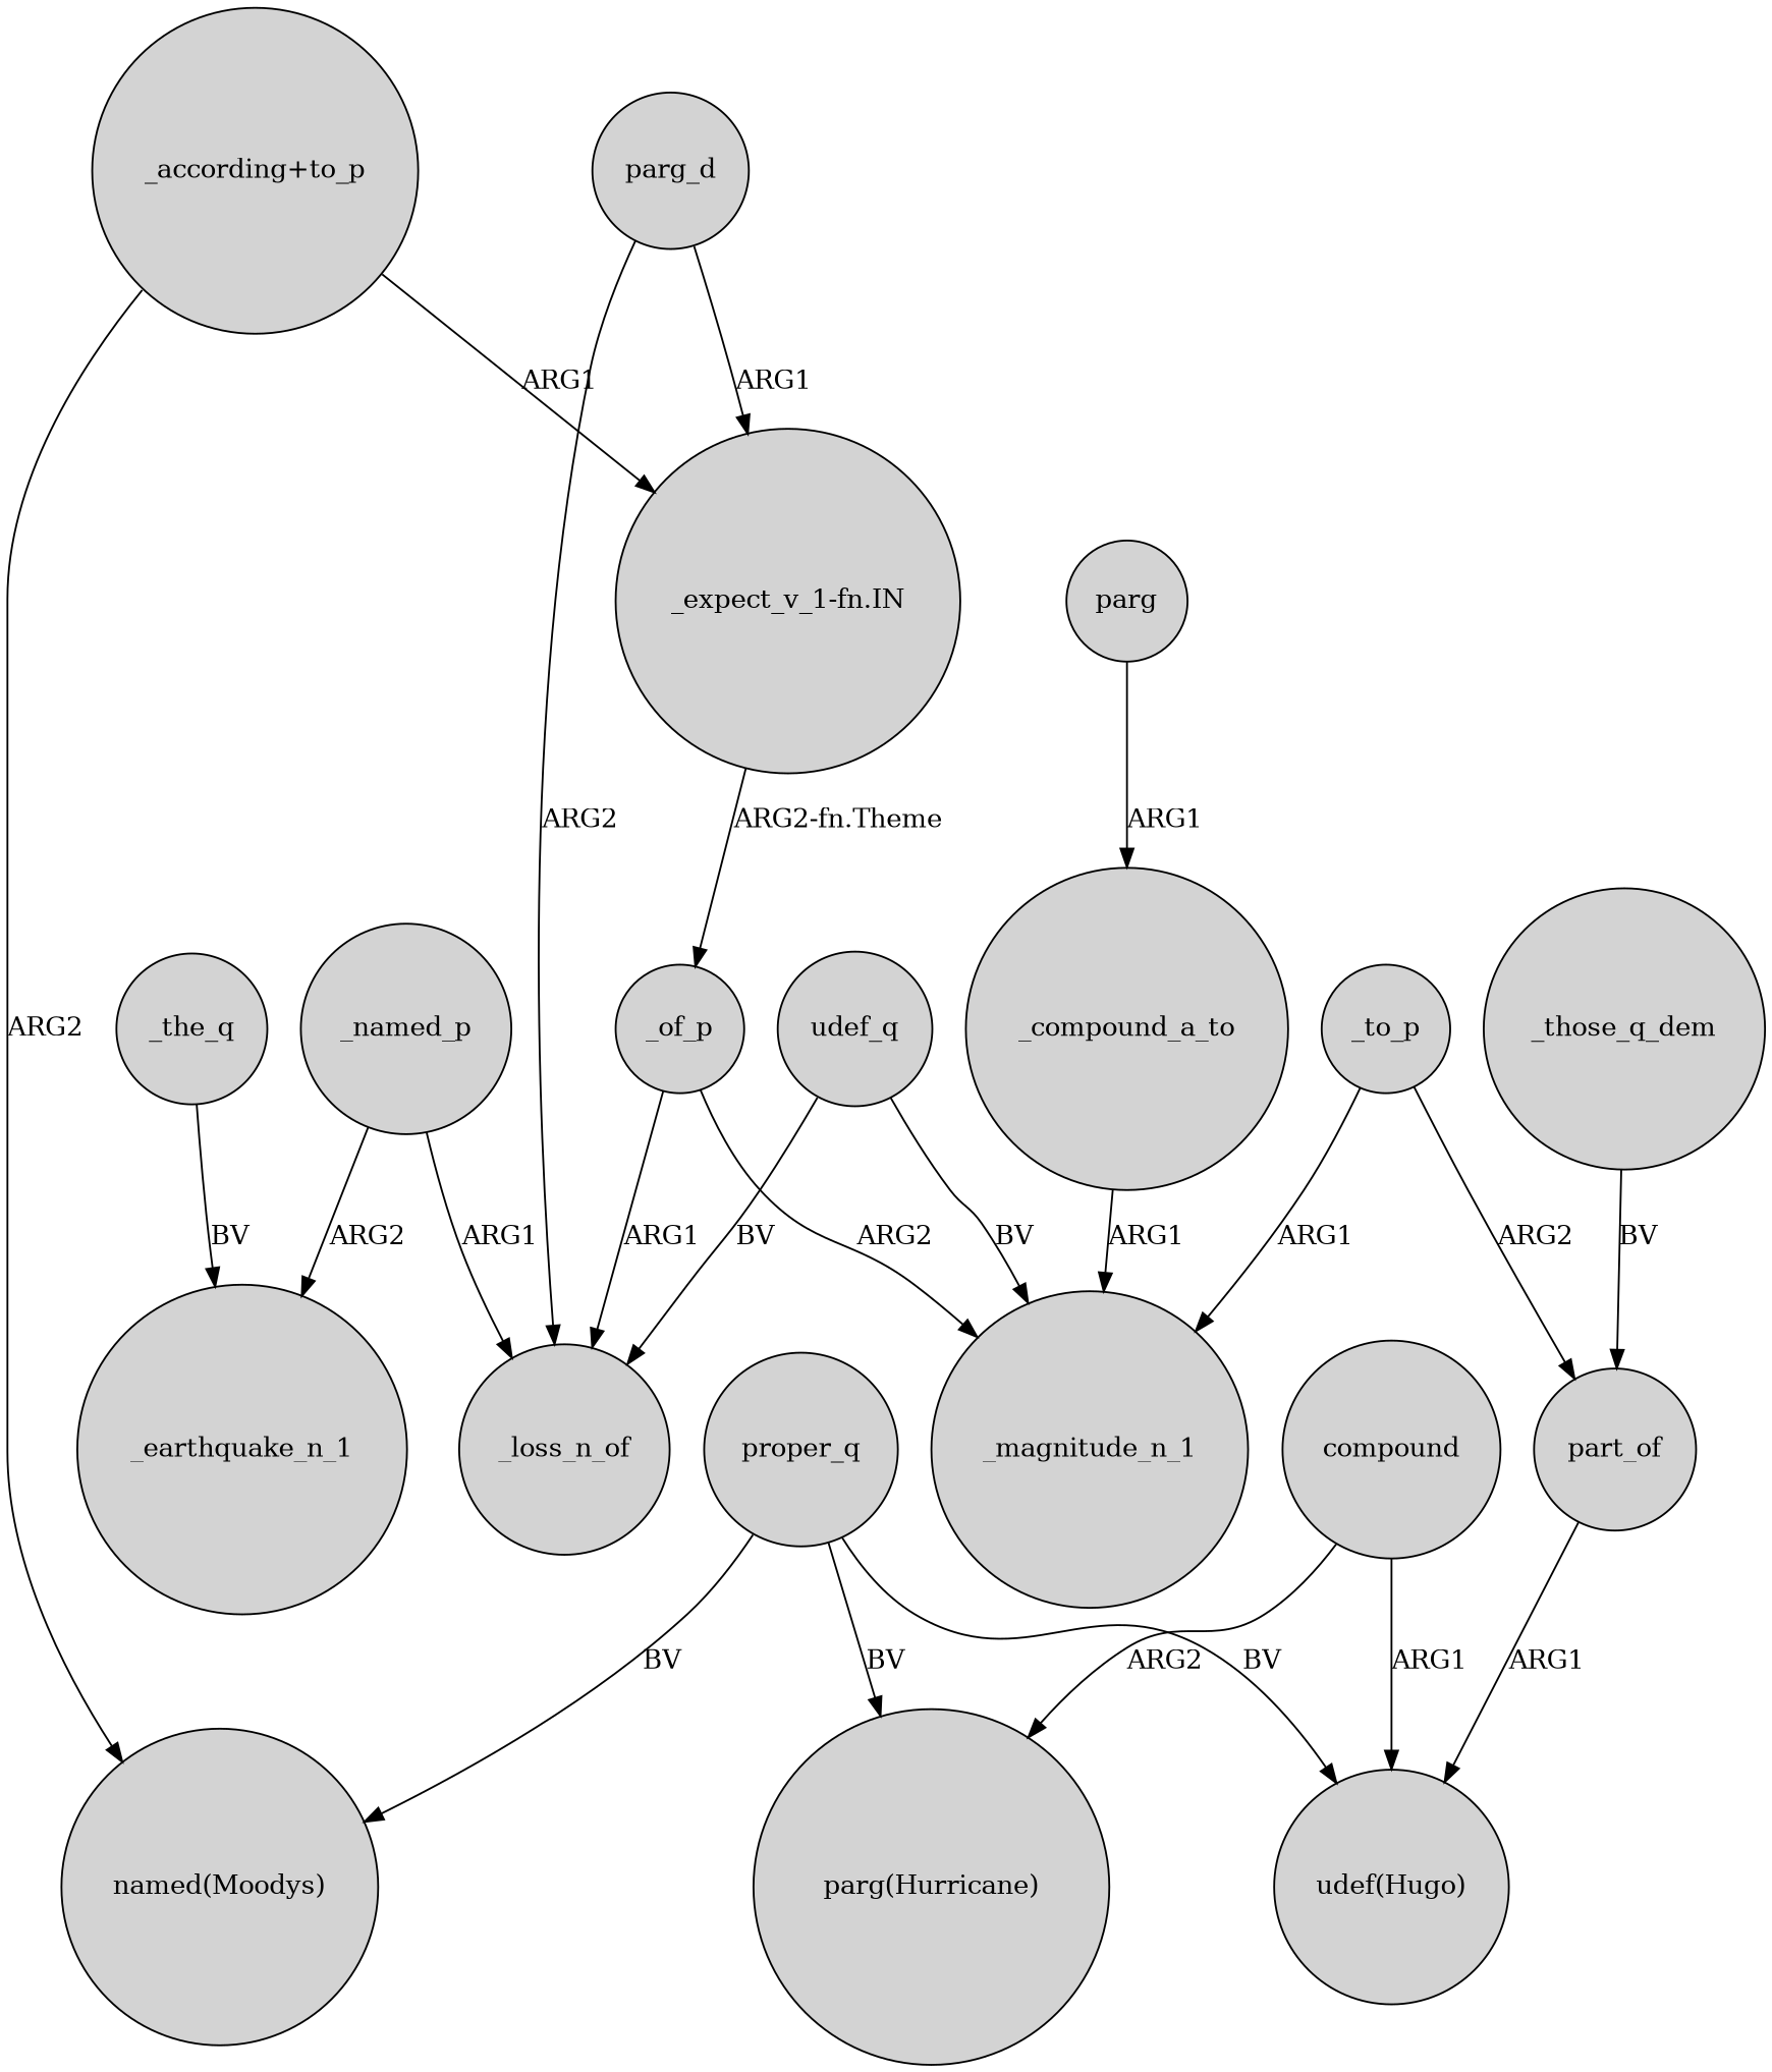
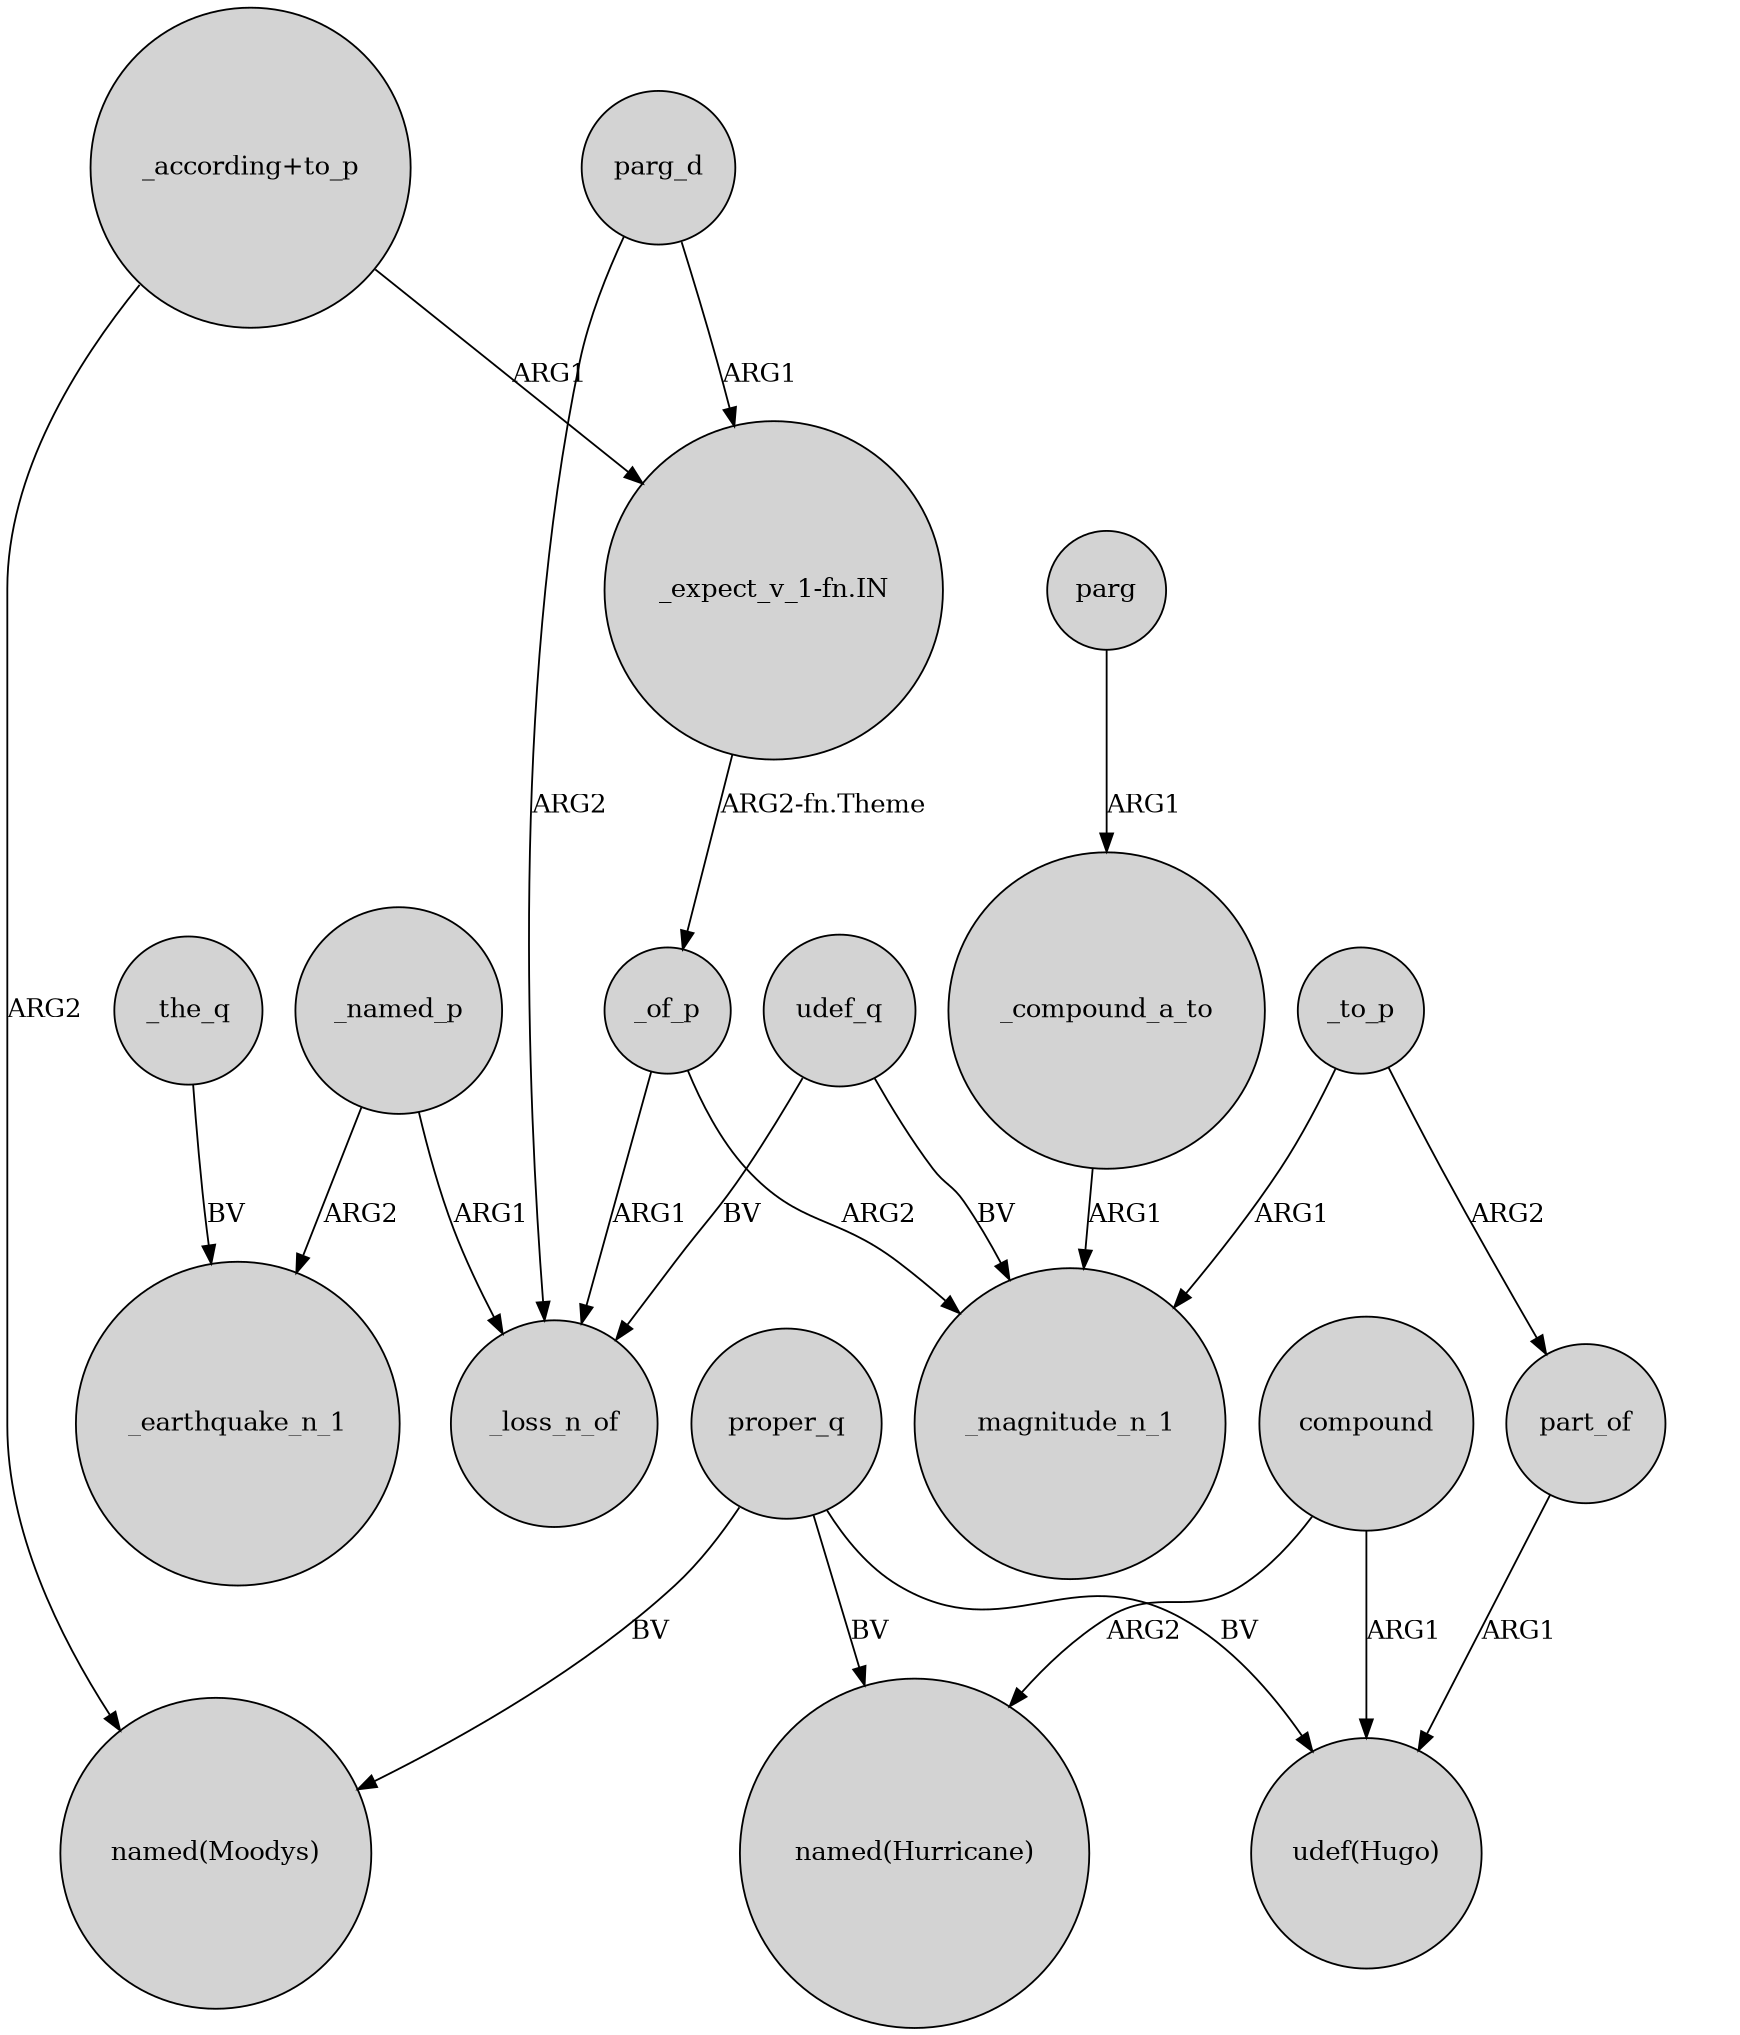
  digraph {
    node [shape=circle style=filled]
    _the_q
    _earthquake_n_1
    n3 [label=parg]
    n4 [label=_compound_a_to]
    _magnitude_n_1
    n6 [label=_named_p]
    _loss_n_of
    n8 [label="udef(Hugo)"]
    compound
-   "named(Hurricane)" [label="parg(Hurricane)"]
+   "named(Hurricane)"
    _of_p
    "_according+to_p"
    "_expect_v_1-fn.IN"
    "named(Moodys)"
    proper_q
    _to_p
    part_of
    parg_d
-   _those_q_dem
    udef_q
    _the_q -> _earthquake_n_1 [label=BV]
    n3 -> n4 [label=ARG1]
    n4 -> _magnitude_n_1 [label=ARG1]
    n6 -> _earthquake_n_1 [label=ARG2]
    n6 -> _loss_n_of [label=ARG1]
    compound -> n8 [label=ARG1]
    compound -> "named(Hurricane)" [label=ARG2]
    _of_p -> _magnitude_n_1 [label=ARG2]
    _of_p -> _loss_n_of [label=ARG1]
    "_according+to_p" -> "_expect_v_1-fn.IN" [label=ARG1]
    "_according+to_p" -> "named(Moodys)" [label=ARG2]
    "_expect_v_1-fn.IN" -> _of_p [label="ARG2-fn.Theme"]
    proper_q -> n8 [label=BV]
    proper_q -> "named(Hurricane)" [label=BV]
    proper_q -> "named(Moodys)" [label=BV]
    _to_p -> _magnitude_n_1 [label=ARG1]
    _to_p -> part_of [label=ARG2]
    part_of -> n8 [label=ARG1]
    parg_d -> _loss_n_of [label=ARG2]
    parg_d -> "_expect_v_1-fn.IN" [label=ARG1]
-   _those_q_dem -> part_of [label=BV]
    udef_q -> _magnitude_n_1 [label=BV]
    udef_q -> _loss_n_of [label=BV]
  }
